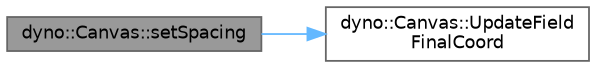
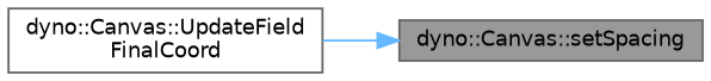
  digraph {
    rankdir=LR
    node [fontname=Helvetica fontsize=10 shape=box style=filled]
    n1 [color=gray40 fillcolor=grey60 fontcolor=black height=0.2 label="dyno::Canvas::setSpacing" width=0.4]
    n2 [color=grey40 fillcolor=white height=0.2 label="dyno::Canvas::UpdateField\lFinalCoord" width=0.4]
-   n1 -> n2 [color=steelblue1 fontname=Helvetica fontsize=10 labelfontname=Helvetica labelfontsize=10 style=solid]
+   n2 -> n1 [color=steelblue1 fontname=Helvetica fontsize=10 labelfontname=Helvetica labelfontsize=10 style=solid]
  }
